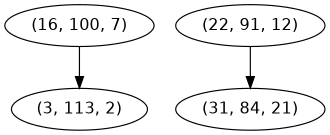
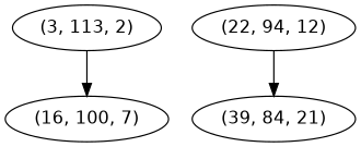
  digraph {
    fontname="DejaVu Sans"
    node [fontname="DejaVu Sans"]
    edge [fontname="DejaVu Sans"]
    "(3, 113, 2)"
    "(16, 100, 7)"
-   "(22, 94, 12)" [label="(22, 91, 12)"]
-   "(31, 84, 21)"
-   "(16, 100, 7)" -> "(3, 113, 2)"
+   "(22, 94, 12)"
+   "(31, 84, 21)" [label="(39, 84, 21)"]
+   "(3, 113, 2)" -> "(16, 100, 7)"
    "(22, 94, 12)" -> "(31, 84, 21)"
  }
